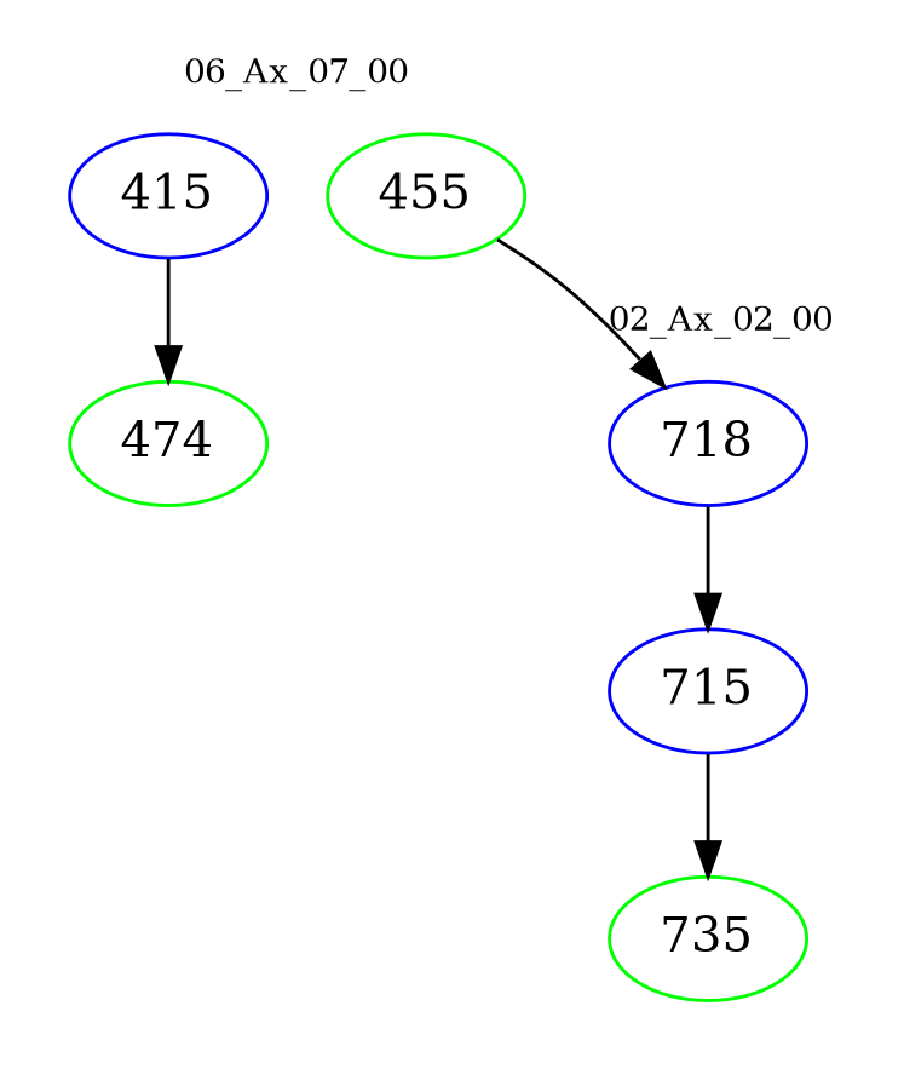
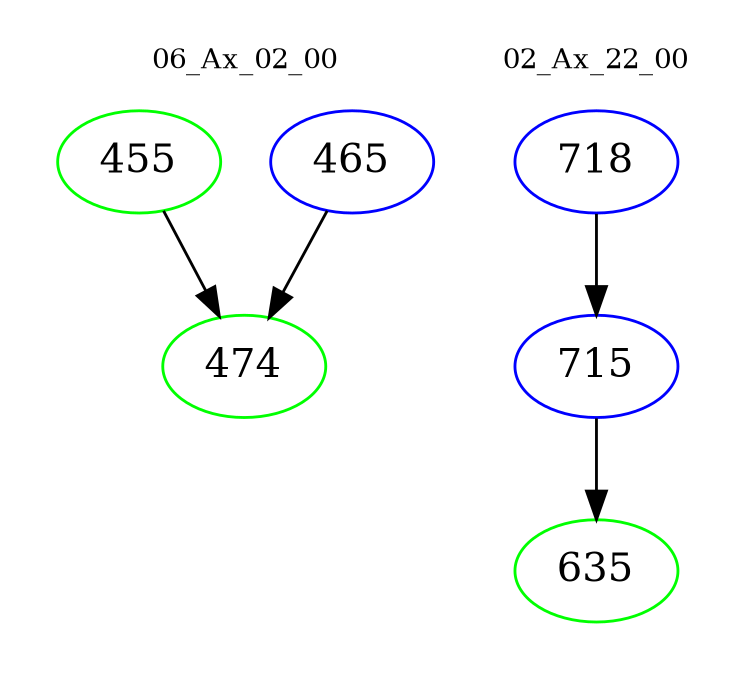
  digraph {
    node [color=blue]
    edge [color=black]
-   n1 [label=415]
+   n1 [label=465]
    n2 [color=green label=455]
    n3 [color=green label=474]
    n4 [label=718]
    n5 [label=715]
-   n6 [color=green label=735]
+   n6 [color=green label=635]
    subgraph cluster_1 {
      color=white
      fontsize=10
-     label="06_Ax_07_00"
+     label="06_Ax_02_00"
      n1
      n2
      n3
    }
    subgraph cluster_2 {
      color=white
      fontsize=10
-     label="02_Ax_02_00"
+     label="02_Ax_22_00"
      n4
      n5
      n6
    }
    n1 -> n3
-   n2 -> n4
+   n2 -> n3
    n4 -> n5
    n5 -> n6
  }
